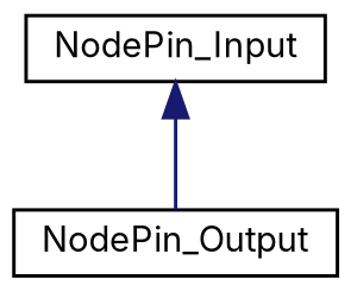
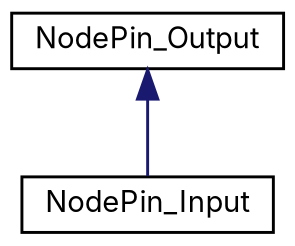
  digraph {
    rankdir=TB
    fontname=Inter
    node [color=black fillcolor=white fontname=Inter fontsize=10 shape=record style=filled]
    n1 [height=0.2 label=NodePin_Input width=0.4]
    n2 [height=0.2 label=NodePin_Output width=0.4]
-   n1 -> n2 [color=midnightblue dir=back fontname=Inter fontsize=10 labelfontname=Helvetica labelfontsize=10 style=solid]
+   n2 -> n1 [color=midnightblue dir=back fontname=Inter fontsize=10 labelfontname=Helvetica labelfontsize=10 style=solid]
  }
